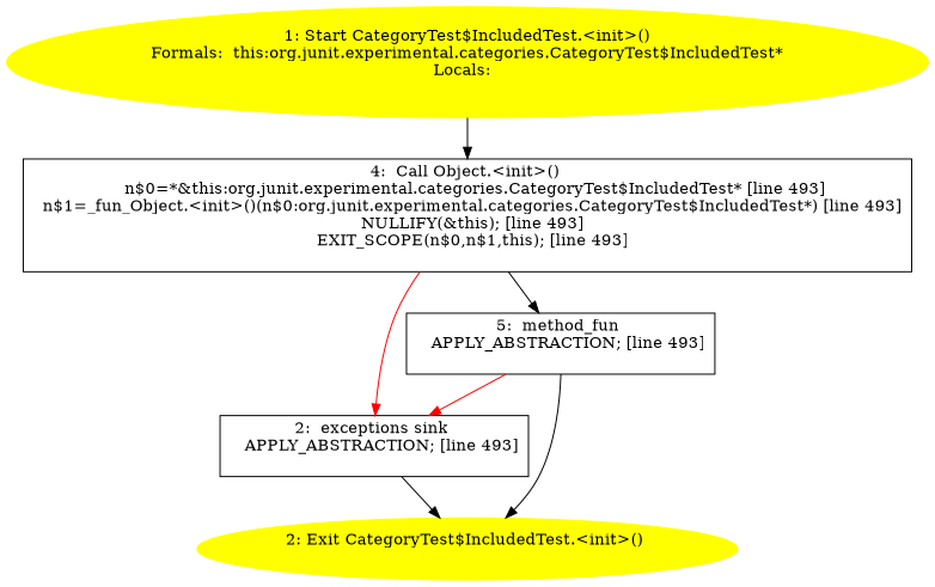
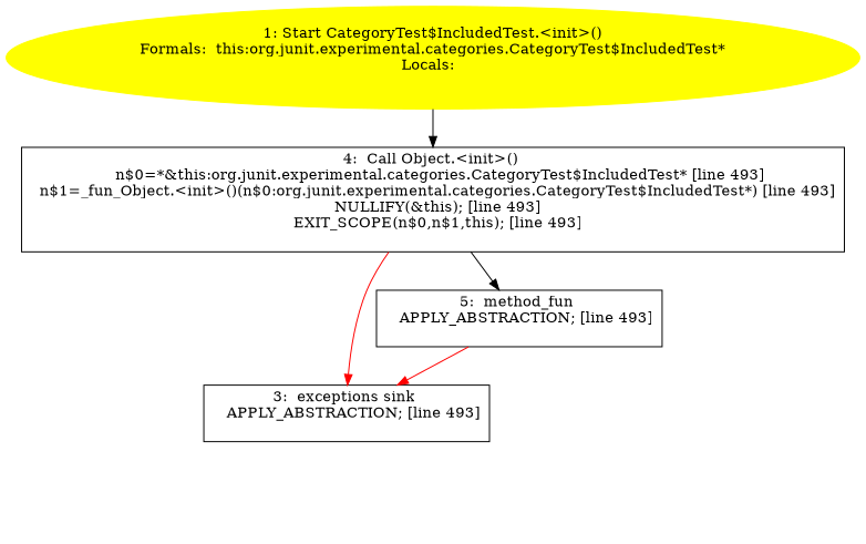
  digraph {
    node [shape=box]
    n1 [color=yellow label="1: Start CategoryTest$IncludedTest.<init>()\nFormals:  this:org.junit.experimental.categories.CategoryTest$IncludedTest*\nLocals:  \n  " style=filled shape=""]
    n2 [label="4:  Call Object.<init>() \n   n$0=*&this:org.junit.experimental.categories.CategoryTest$IncludedTest* [line 493]\n  n$1=_fun_Object.<init>()(n$0:org.junit.experimental.categories.CategoryTest$IncludedTest*) [line 493]\n  NULLIFY(&this); [line 493]\n  EXIT_SCOPE(n$0,n$1,this); [line 493]\n "]
-   n3 [label="2:  exceptions sink \n   APPLY_ABSTRACTION; [line 493]\n "]
+   n3 [label="3:  exceptions sink \n   APPLY_ABSTRACTION; [line 493]\n "]
    n4 [label="5:  method_fun \n   APPLY_ABSTRACTION; [line 493]\n "]
-   n5 [color=yellow label="2: Exit CategoryTest$IncludedTest.<init>() \n  " style=filled shape=""]
    n1 -> n2
    n2 -> n3 [color=red]
    n2 -> n4
-   n3 -> n5
    n4 -> n3 [color=red]
-   n4 -> n5
  }
